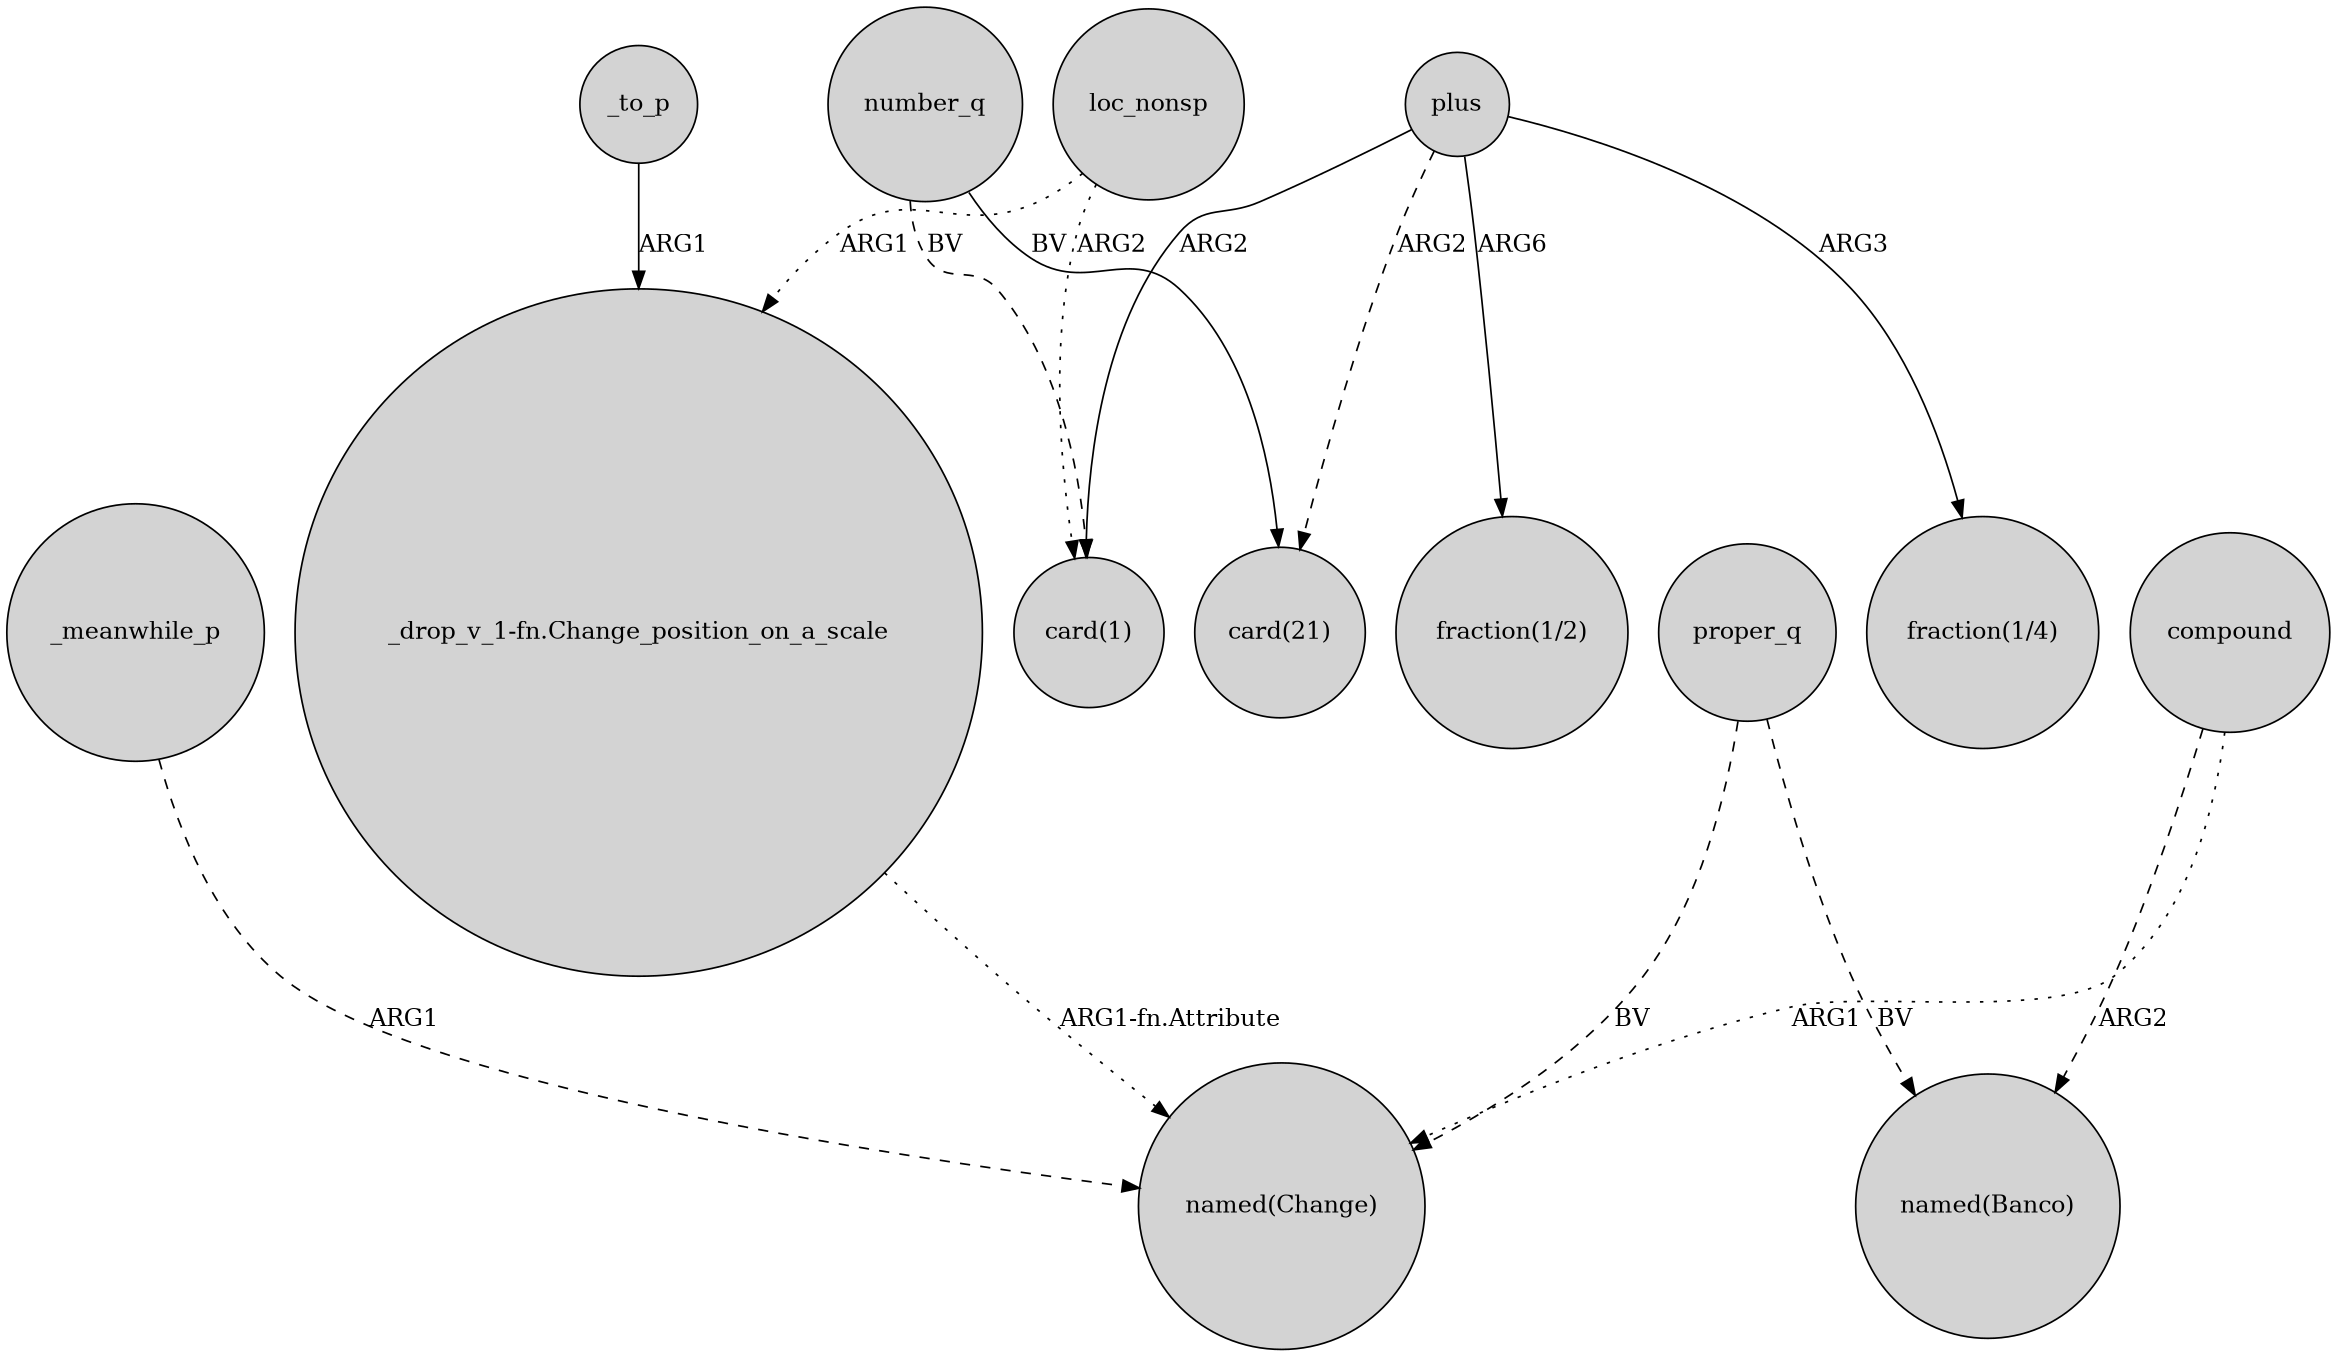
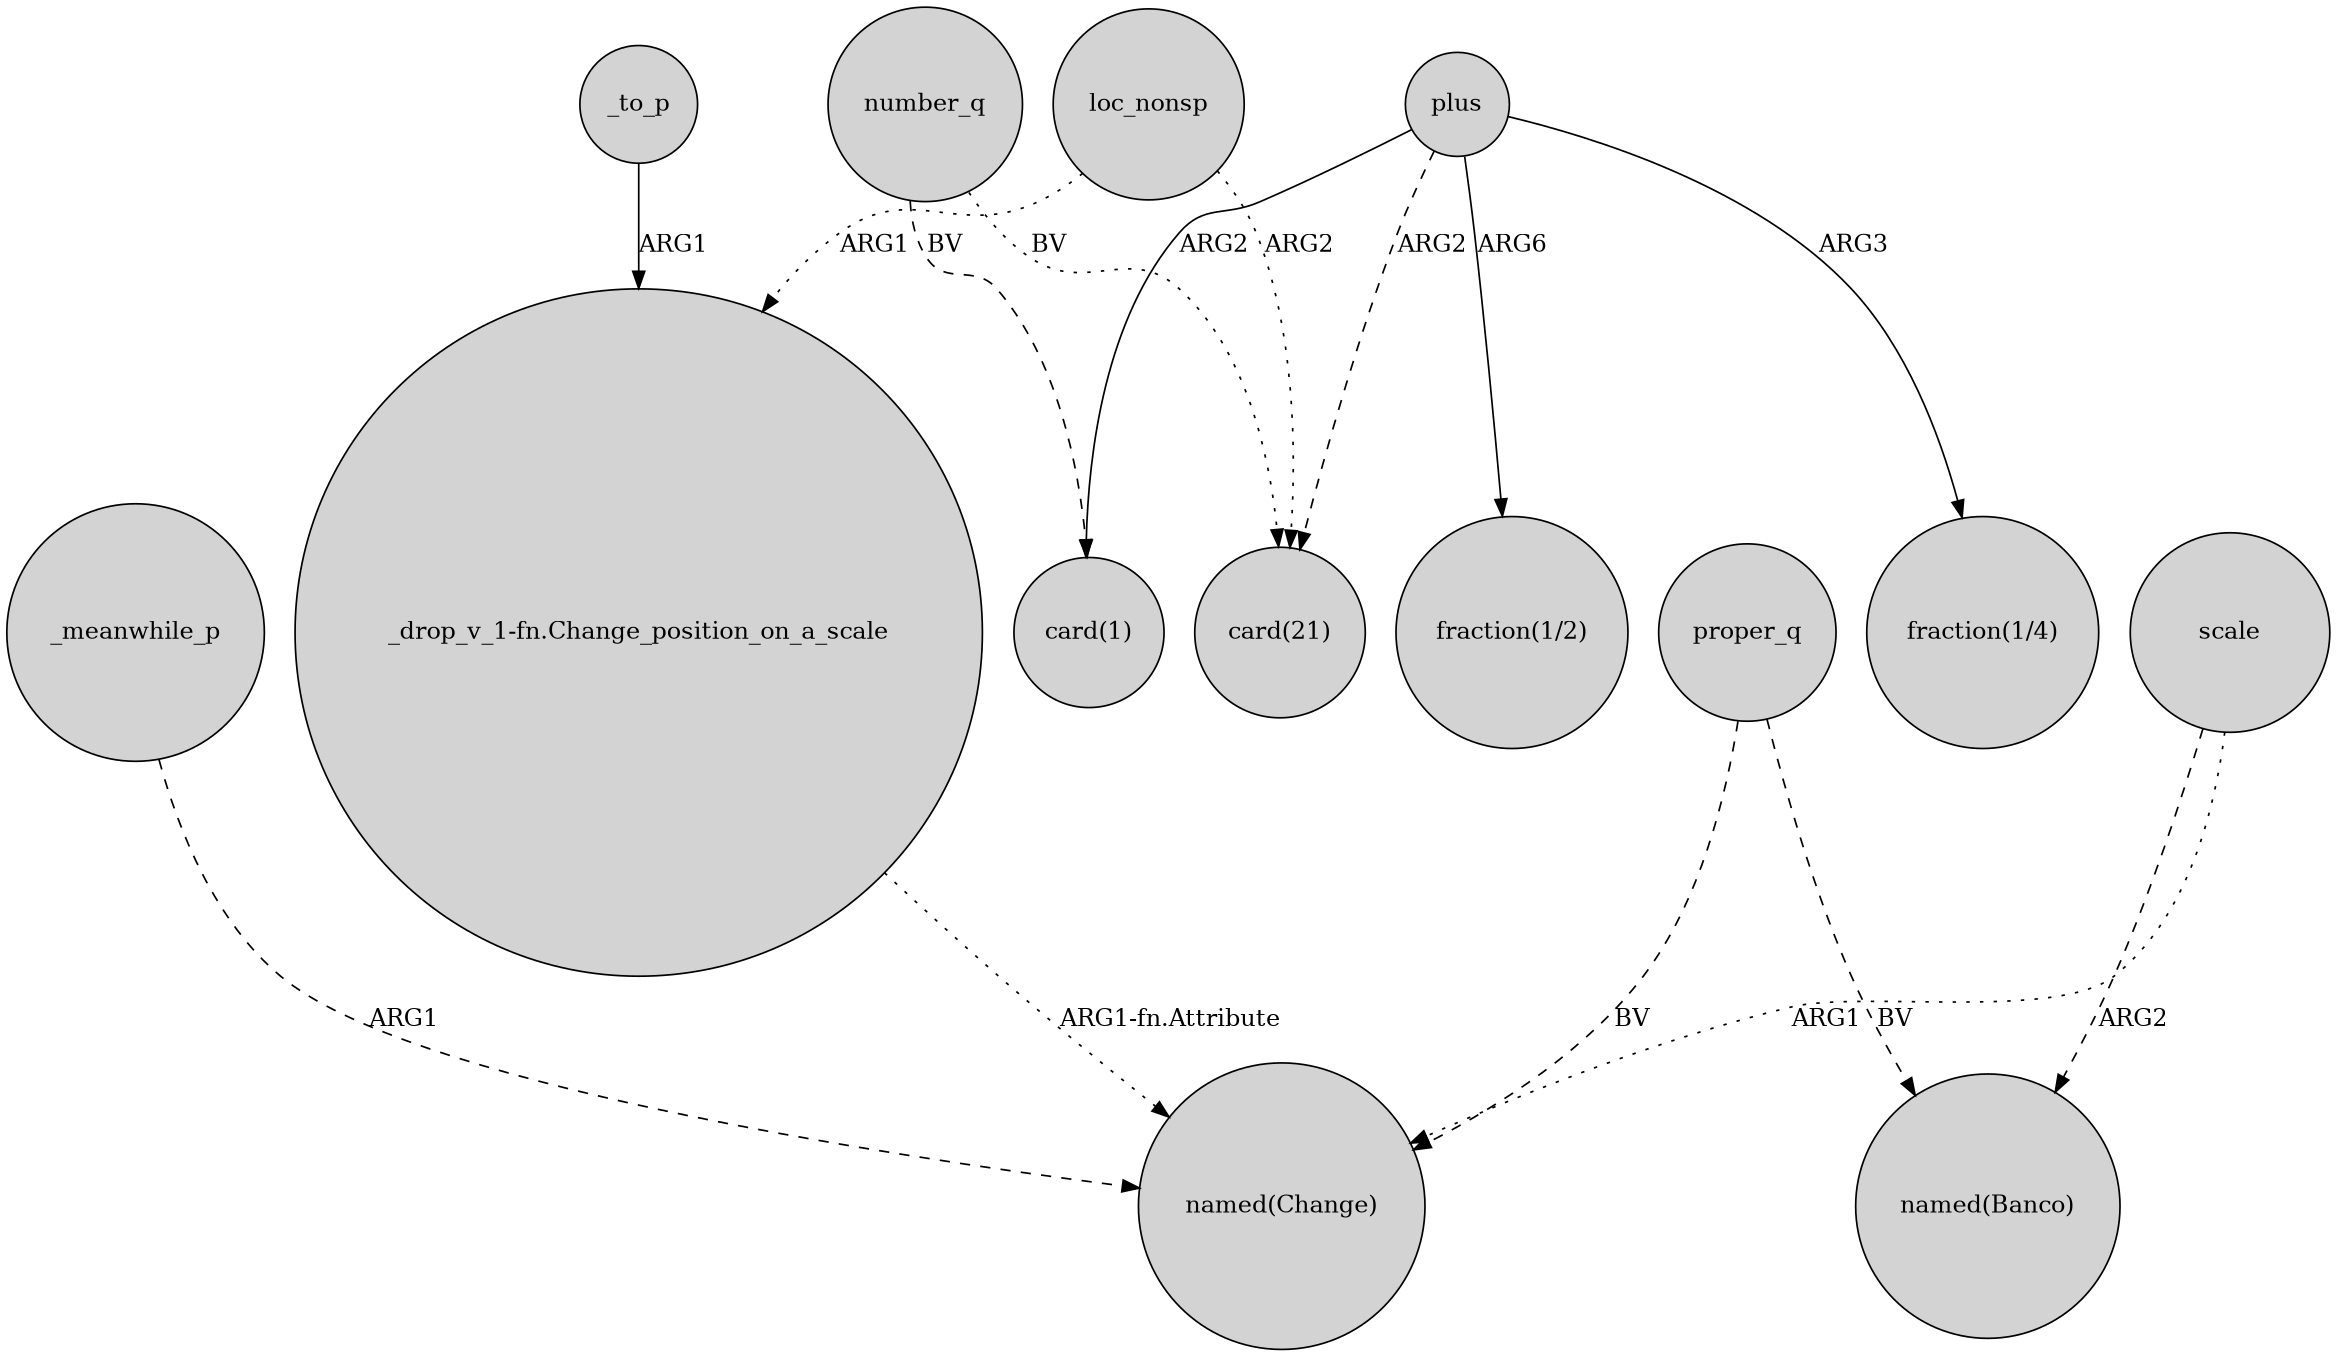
  digraph {
    node [shape=circle style=filled]
    edge [style=dashed]
    n1 [label="named(Change)"]
    _meanwhile_p
    _to_p
    "_drop_v_1-fn.Change_position_on_a_scale"
    plus
    "card(21)"
    "fraction(1/4)"
    "fraction(1/2)"
    "card(1)"
    proper_q
    "named(Banco)"
    loc_nonsp
    number_q
-   compound
+   compound [label=scale]
    _meanwhile_p -> n1 [label=ARG1]
    _to_p -> "_drop_v_1-fn.Change_position_on_a_scale" [label=ARG1 style=solid]
    "_drop_v_1-fn.Change_position_on_a_scale" -> n1 [label="ARG1-fn.Attribute" style=dotted]
    plus -> "card(21)" [label=ARG2]
    plus -> "fraction(1/4)" [label=ARG3 style=solid]
    plus -> "fraction(1/2)" [label=ARG6 style=solid]
    plus -> "card(1)" [label=ARG2 style=solid]
    proper_q -> n1 [label=BV]
    proper_q -> "named(Banco)" [label=BV]
    loc_nonsp -> "_drop_v_1-fn.Change_position_on_a_scale" [label=ARG1 style=dotted]
-   loc_nonsp -> "card(1)" [label=ARG2 style=dotted]
-   number_q -> "card(21)" [label=BV style=solid]
+   loc_nonsp -> "card(21)" [label=ARG2 style=dotted]
+   number_q -> "card(21)" [label=BV style=dotted]
    number_q -> "card(1)" [label=BV]
    compound -> n1 [label=ARG1 style=dotted]
    compound -> "named(Banco)" [label=ARG2]
  }
